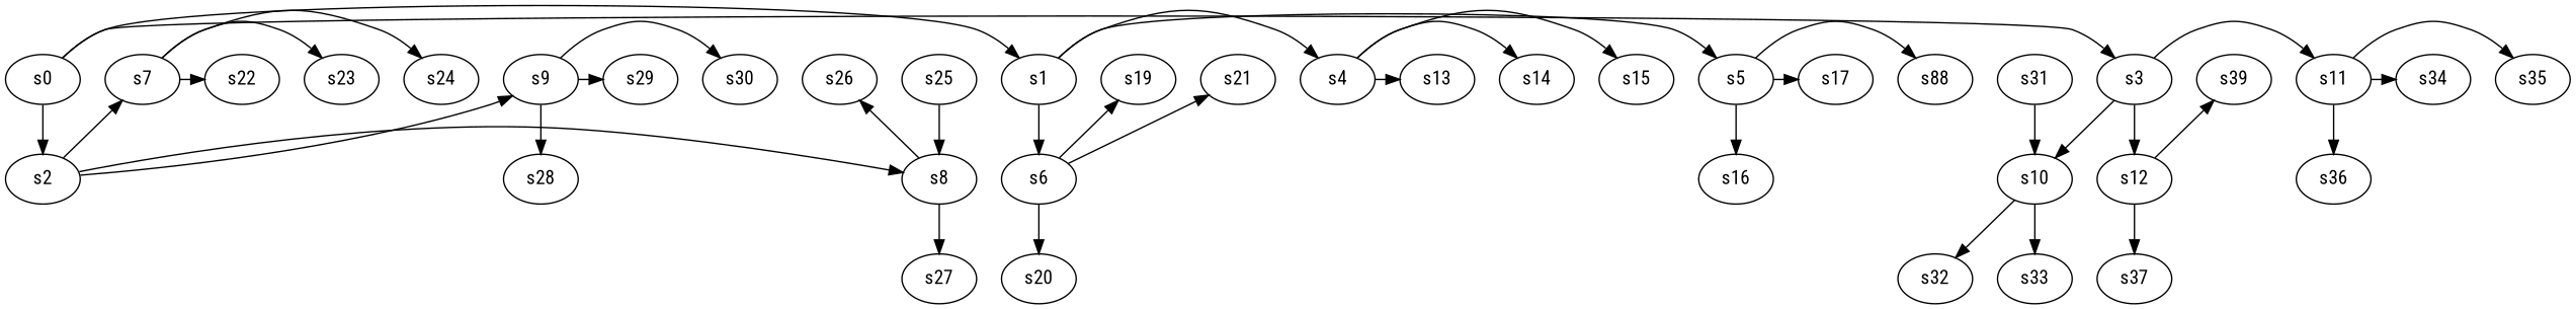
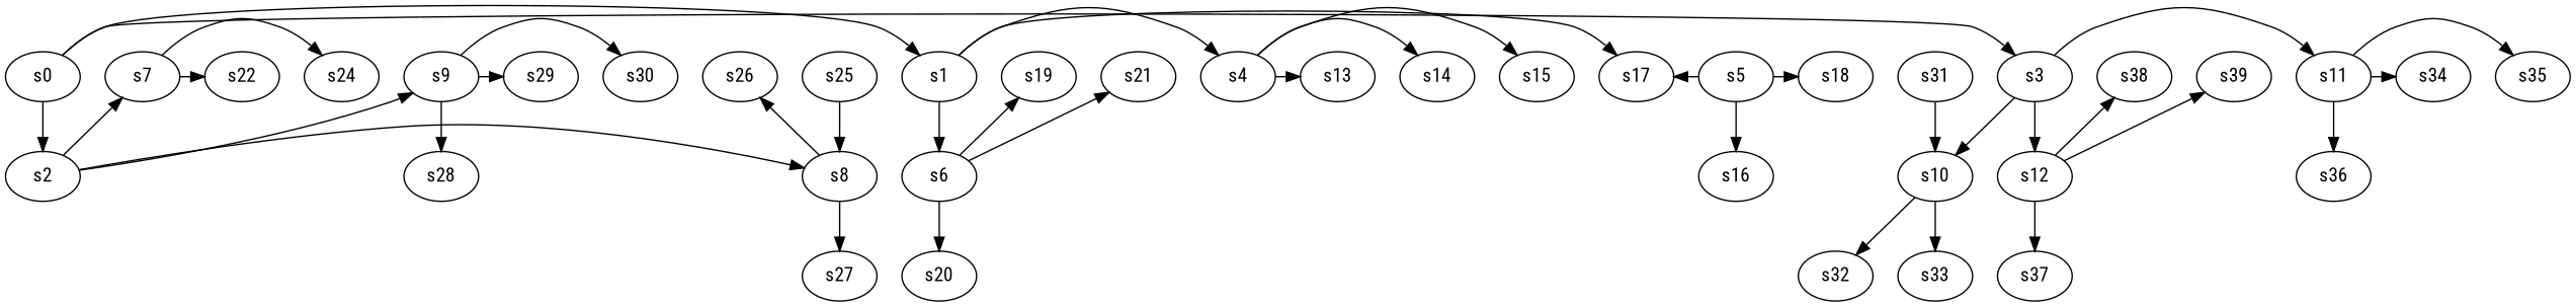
  digraph {
    fontname="Roboto Condensed"
    node [fontname="Roboto Condensed" player=0]
    edge [fontname="Roboto Condensed"]
    s0 [player=1]
    s1
    s2 [player=1]
    s3 [player=1]
    s4
    s5 [player=1]
    s6 [player=1]
    s7
    s8
    s9
    s10
    s11 [player=1]
    s12
    s13
    s14 [player=1]
    s15
    s16
    s17
-   s18 [player=1 label=s88]
+   s18 [player=1]
    s19 [player=1]
    s20 [player=1]
    s21 [player=1]
    s22
-   s23
    s24
    s26 [player=1]
    s27
    s28 [player=1]
    s29
    s30
    s32 [player=1]
    s33
    s34
    s35
    s36
    s37
+   s38 [player=1]
    s39 [player=1]
    s25 [player=1]
    s31
    s0 -> s1 [constraint="time == 11 || time == 13"]
    s0 -> s2
    s0 -> s3 [constraint="!(time % 5 == 0)"]
    s1 -> s4 [constraint="!(time % 4 == 0)"]
-   s1 -> s5 [constraint="time % 2 == 0"]
+   s1 -> s17 [constraint="time % 2 == 0"]
    s1 -> s6
    s2 -> s7 [constraint="time % 4 == 0 || time % 2 == 1"]
    s2 -> s8 [constraint="time % 2 == 1"]
    s2 -> s9 [constraint="time % 6 == 4"]
    s3 -> s10 [constraint="time % 2 == 0 || time % 2 == 1"]
    s3 -> s11 [constraint="time == 2 || time == 9 || time == 10"]
    s3 -> s12
    s4 -> s13 [constraint="time % 2 == 0 || time % 4 == 1"]
    s4 -> s14 [constraint="time % 2 == 0"]
    s4 -> s15 [constraint="!(time % 4 == 0)"]
    s5 -> s16
    s5 -> s17 [constraint="time % 4 == 0 || time % 4 == 1"]
    s5 -> s18 [constraint="time % 3 == 1"]
    s6 -> s19 [constraint="time == 0 || time == 1 || time == 5 || time == 9"]
    s6 -> s20
    s6 -> s21 [constraint="time % 6 == 4"]
    s7 -> s22 [constraint="!(time % 4 == 0)"]
-   s7 -> s23 [constraint="time == 0 || time == 3 || time == 6"]
    s7 -> s24 [constraint="time % 2 == 0 || time % 2 == 1"]
    s8 -> s26 [constraint="time % 4 == 2"]
    s8 -> s27
    s9 -> s28
    s9 -> s29 [constraint="!(time % 4 == 0)"]
    s9 -> s30 [constraint="time % 3 == 0 || time % 2 == 1"]
    s10 -> s32
    s10 -> s33
    s11 -> s34 [constraint="time % 2 == 0 || time % 3 == 1"]
    s11 -> s35 [constraint="time % 2 == 0"]
    s11 -> s36
    s12 -> s37
+   s12 -> s38 [constraint="time == 0 || time == 3 || time == 4"]
    s12 -> s39 [constraint="time % 2 == 1"]
    s25 -> s8
    s31 -> s10
  }
